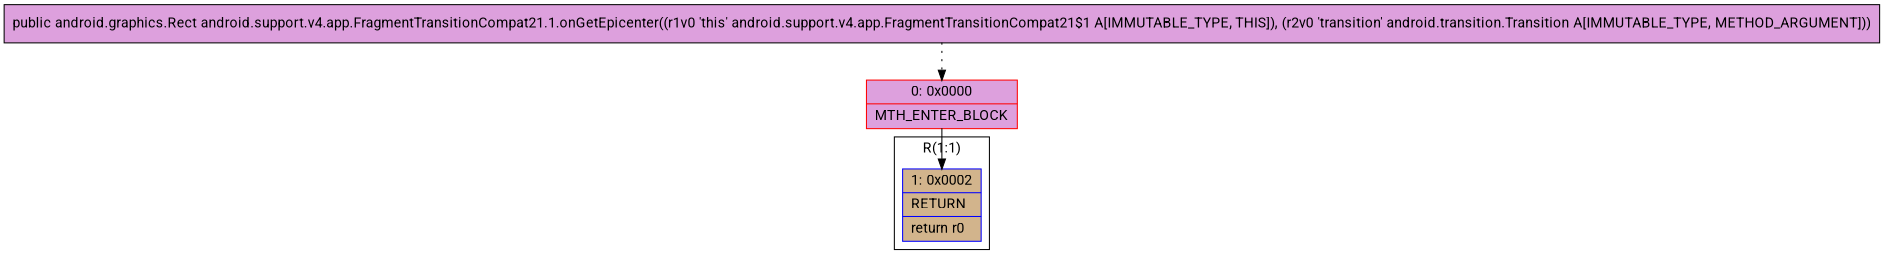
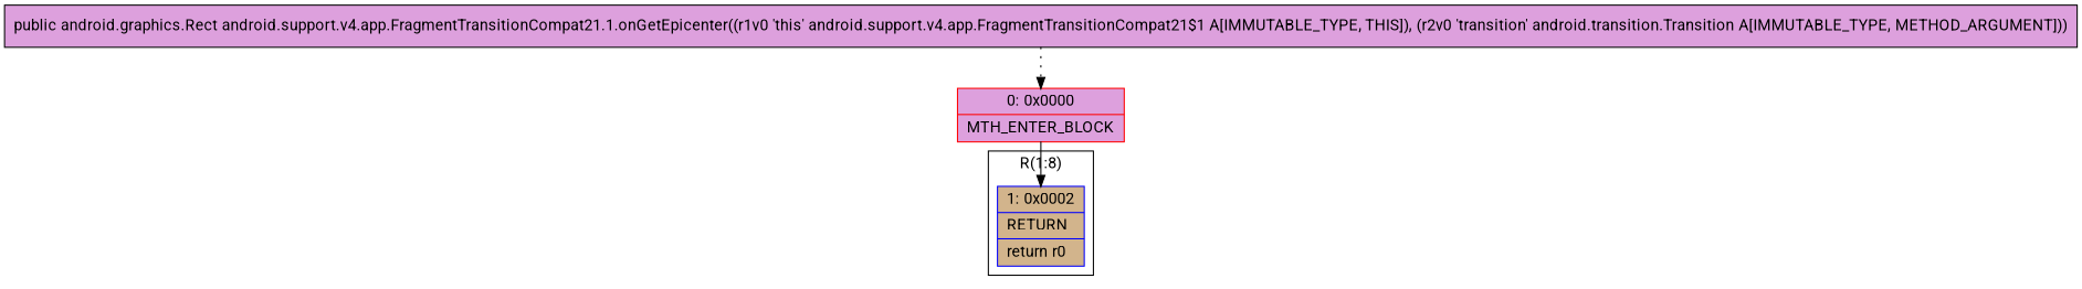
  digraph {
    fontname=Roboto
    node [shape=record style=filled fillcolor=plum fontname=Roboto]
    edge [fontname=Roboto]
    n1 [color=blue label="{1\:\ 0x0002|RETURN\l|return r0\l}" fillcolor=tan]
    n2 [color=red label="{0\:\ 0x0000|MTH_ENTER_BLOCK\l}"]
    n3 [label="{public android.graphics.Rect android.support.v4.app.FragmentTransitionCompat21.1.onGetEpicenter((r1v0 'this' android.support.v4.app.FragmentTransitionCompat21$1 A[IMMUTABLE_TYPE, THIS]), (r2v0 'transition' android.transition.Transition A[IMMUTABLE_TYPE, METHOD_ARGUMENT])) }"]
    subgraph cluster_1 {
-     label="R(1:1)"
+     label="R(1:8)"
      n1
    }
    n2 -> n1 [style=solid]
    n3 -> n2 [style=dotted]
  }
